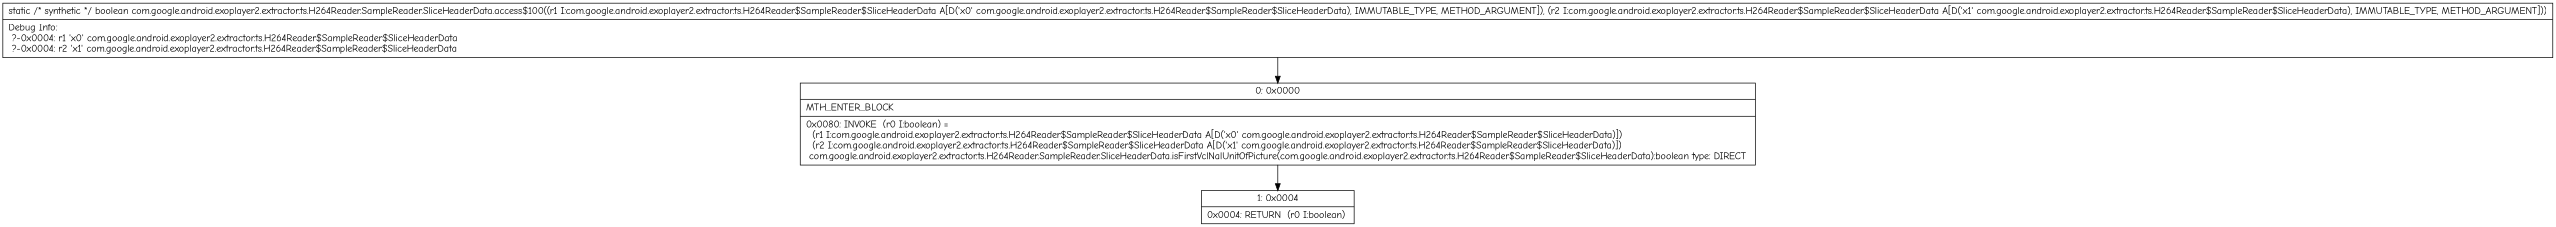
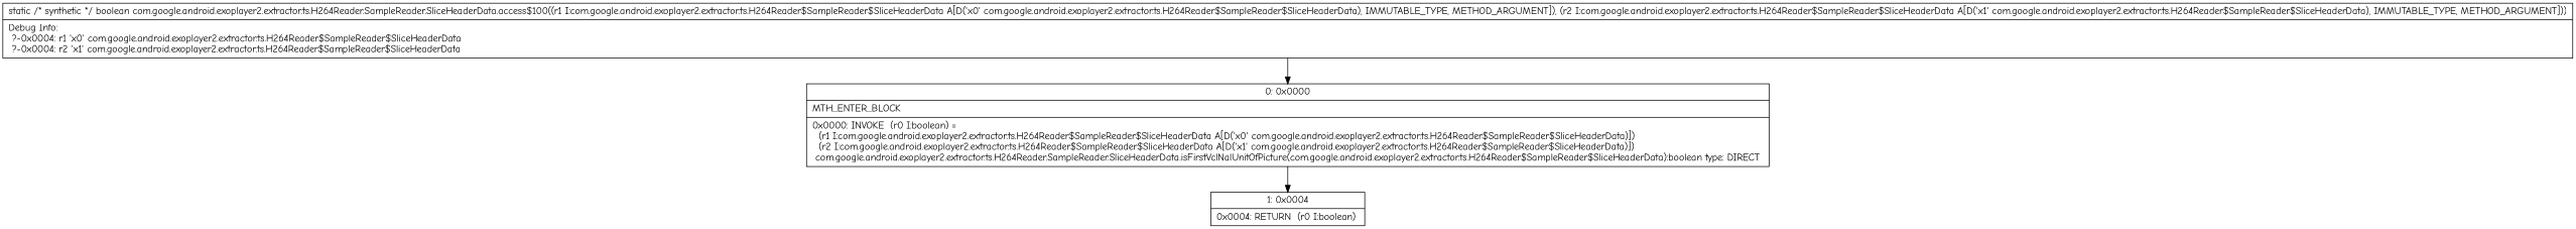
  digraph {
    fontname="Comic Neue"
    node [shape=record fontname="Comic Neue"]
    edge [fontname="Comic Neue"]
-   n1 [label="{0\:\ 0x0000|MTH_ENTER_BLOCK\l|0x0080: INVOKE  (r0 I:boolean) = \l  (r1 I:com.google.android.exoplayer2.extractor.ts.H264Reader$SampleReader$SliceHeaderData A[D('x0' com.google.android.exoplayer2.extractor.ts.H264Reader$SampleReader$SliceHeaderData)])\l  (r2 I:com.google.android.exoplayer2.extractor.ts.H264Reader$SampleReader$SliceHeaderData A[D('x1' com.google.android.exoplayer2.extractor.ts.H264Reader$SampleReader$SliceHeaderData)])\l com.google.android.exoplayer2.extractor.ts.H264Reader.SampleReader.SliceHeaderData.isFirstVclNalUnitOfPicture(com.google.android.exoplayer2.extractor.ts.H264Reader$SampleReader$SliceHeaderData):boolean type: DIRECT \l}"]
+   n1 [label="{0\:\ 0x0000|MTH_ENTER_BLOCK\l|0x0000: INVOKE  (r0 I:boolean) = \l  (r1 I:com.google.android.exoplayer2.extractor.ts.H264Reader$SampleReader$SliceHeaderData A[D('x0' com.google.android.exoplayer2.extractor.ts.H264Reader$SampleReader$SliceHeaderData)])\l  (r2 I:com.google.android.exoplayer2.extractor.ts.H264Reader$SampleReader$SliceHeaderData A[D('x1' com.google.android.exoplayer2.extractor.ts.H264Reader$SampleReader$SliceHeaderData)])\l com.google.android.exoplayer2.extractor.ts.H264Reader.SampleReader.SliceHeaderData.isFirstVclNalUnitOfPicture(com.google.android.exoplayer2.extractor.ts.H264Reader$SampleReader$SliceHeaderData):boolean type: DIRECT \l}"]
    n2 [label="{1\:\ 0x0004|0x0004: RETURN  (r0 I:boolean) \l}"]
    n3 [label="{static \/* synthetic *\/ boolean com.google.android.exoplayer2.extractor.ts.H264Reader.SampleReader.SliceHeaderData.access$100((r1 I:com.google.android.exoplayer2.extractor.ts.H264Reader$SampleReader$SliceHeaderData A[D('x0' com.google.android.exoplayer2.extractor.ts.H264Reader$SampleReader$SliceHeaderData), IMMUTABLE_TYPE, METHOD_ARGUMENT]), (r2 I:com.google.android.exoplayer2.extractor.ts.H264Reader$SampleReader$SliceHeaderData A[D('x1' com.google.android.exoplayer2.extractor.ts.H264Reader$SampleReader$SliceHeaderData), IMMUTABLE_TYPE, METHOD_ARGUMENT]))  | Debug Info:\l  ?\-0x0004: r1 'x0' com.google.android.exoplayer2.extractor.ts.H264Reader$SampleReader$SliceHeaderData\l  ?\-0x0004: r2 'x1' com.google.android.exoplayer2.extractor.ts.H264Reader$SampleReader$SliceHeaderData\l}"]
    n1 -> n2
    n3 -> n1
  }
